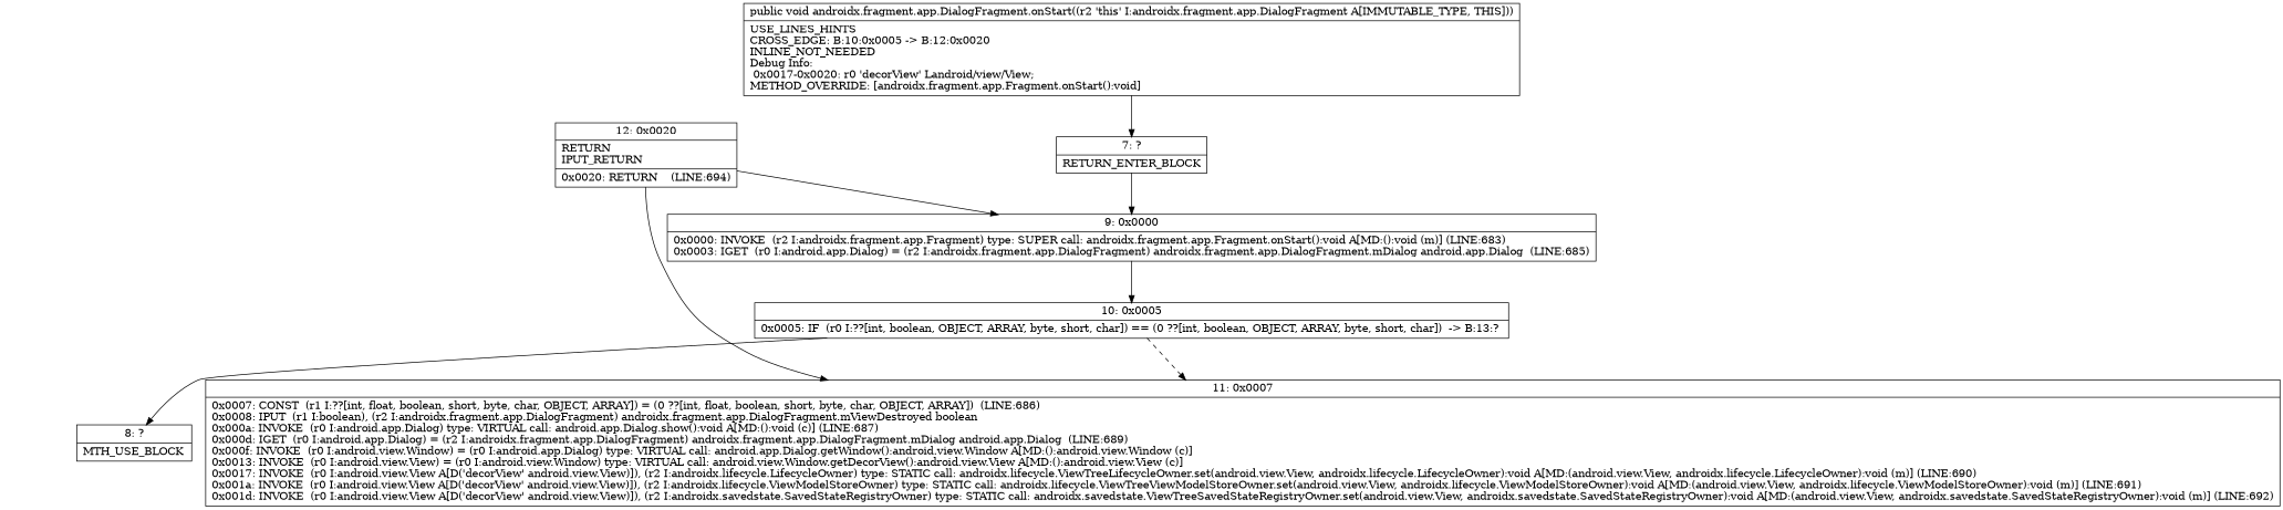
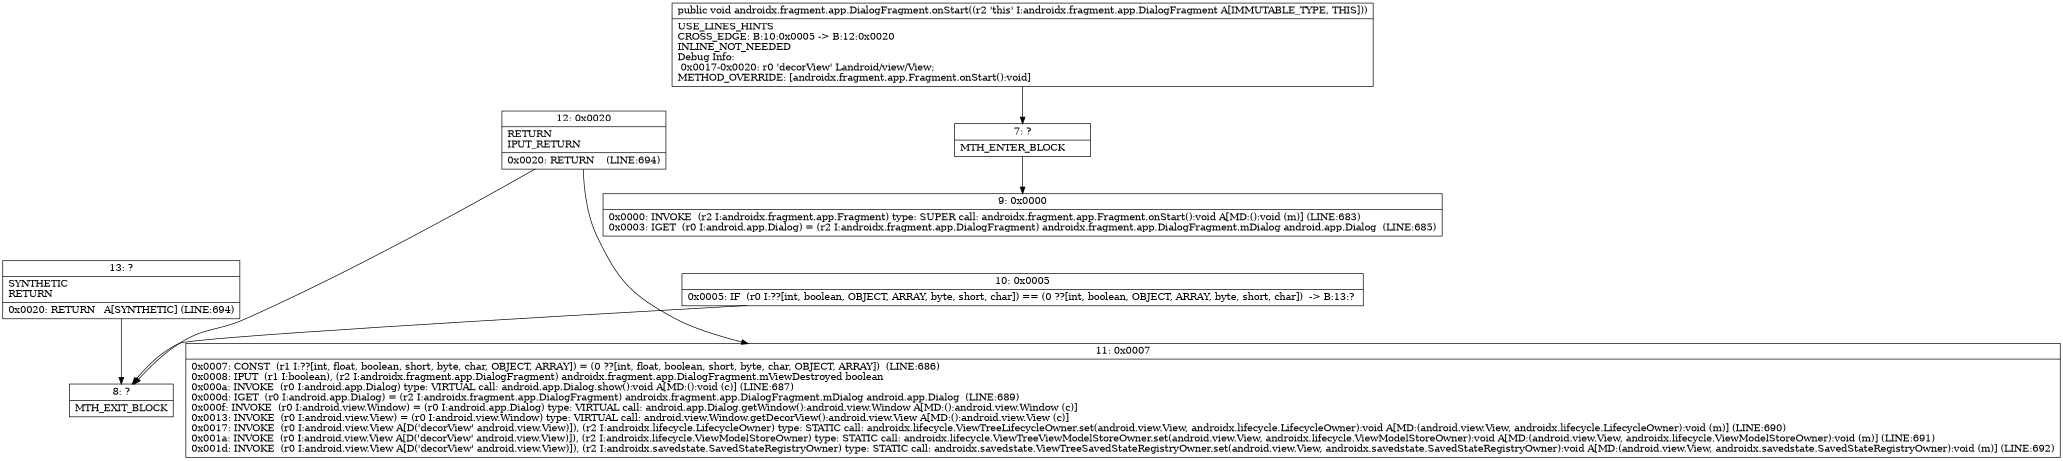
  digraph {
    node [shape=record]
-   n1 [label="{7\:\ ?|RETURN_ENTER_BLOCK\l}"]
+   n1 [label="{7\:\ ?|MTH_ENTER_BLOCK\l}"]
    n2 [label="{9\:\ 0x0000|0x0000: INVOKE  (r2 I:androidx.fragment.app.Fragment) type: SUPER call: androidx.fragment.app.Fragment.onStart():void A[MD:():void (m)] (LINE:683)\l0x0003: IGET  (r0 I:android.app.Dialog) = (r2 I:androidx.fragment.app.DialogFragment) androidx.fragment.app.DialogFragment.mDialog android.app.Dialog  (LINE:685)\l}"]
    n3 [label="{10\:\ 0x0005|0x0005: IF  (r0 I:??[int, boolean, OBJECT, ARRAY, byte, short, char]) == (0 ??[int, boolean, OBJECT, ARRAY, byte, short, char])  \-\> B:13:? \l}"]
    n4 [label="{11\:\ 0x0007|0x0007: CONST  (r1 I:??[int, float, boolean, short, byte, char, OBJECT, ARRAY]) = (0 ??[int, float, boolean, short, byte, char, OBJECT, ARRAY])  (LINE:686)\l0x0008: IPUT  (r1 I:boolean), (r2 I:androidx.fragment.app.DialogFragment) androidx.fragment.app.DialogFragment.mViewDestroyed boolean \l0x000a: INVOKE  (r0 I:android.app.Dialog) type: VIRTUAL call: android.app.Dialog.show():void A[MD:():void (c)] (LINE:687)\l0x000d: IGET  (r0 I:android.app.Dialog) = (r2 I:androidx.fragment.app.DialogFragment) androidx.fragment.app.DialogFragment.mDialog android.app.Dialog  (LINE:689)\l0x000f: INVOKE  (r0 I:android.view.Window) = (r0 I:android.app.Dialog) type: VIRTUAL call: android.app.Dialog.getWindow():android.view.Window A[MD:():android.view.Window (c)]\l0x0013: INVOKE  (r0 I:android.view.View) = (r0 I:android.view.Window) type: VIRTUAL call: android.view.Window.getDecorView():android.view.View A[MD:():android.view.View (c)]\l0x0017: INVOKE  (r0 I:android.view.View A[D('decorView' android.view.View)]), (r2 I:androidx.lifecycle.LifecycleOwner) type: STATIC call: androidx.lifecycle.ViewTreeLifecycleOwner.set(android.view.View, androidx.lifecycle.LifecycleOwner):void A[MD:(android.view.View, androidx.lifecycle.LifecycleOwner):void (m)] (LINE:690)\l0x001a: INVOKE  (r0 I:android.view.View A[D('decorView' android.view.View)]), (r2 I:androidx.lifecycle.ViewModelStoreOwner) type: STATIC call: androidx.lifecycle.ViewTreeViewModelStoreOwner.set(android.view.View, androidx.lifecycle.ViewModelStoreOwner):void A[MD:(android.view.View, androidx.lifecycle.ViewModelStoreOwner):void (m)] (LINE:691)\l0x001d: INVOKE  (r0 I:android.view.View A[D('decorView' android.view.View)]), (r2 I:androidx.savedstate.SavedStateRegistryOwner) type: STATIC call: androidx.savedstate.ViewTreeSavedStateRegistryOwner.set(android.view.View, androidx.savedstate.SavedStateRegistryOwner):void A[MD:(android.view.View, androidx.savedstate.SavedStateRegistryOwner):void (m)] (LINE:692)\l}"]
-   n5 [label="{8\:\ ?|MTH_USE_BLOCK\l}"]
+   n5 [label="{8\:\ ?|MTH_EXIT_BLOCK\l}"]
+   n6 [label="{13\:\ ?|SYNTHETIC\lRETURN\l|0x0020: RETURN   A[SYNTHETIC] (LINE:694)\l}"]
    n7 [label="{12\:\ 0x0020|RETURN\lIPUT_RETURN\l|0x0020: RETURN    (LINE:694)\l}"]
    n8 [label="{public void androidx.fragment.app.DialogFragment.onStart((r2 'this' I:androidx.fragment.app.DialogFragment A[IMMUTABLE_TYPE, THIS]))  | USE_LINES_HINTS\lCROSS_EDGE: B:10:0x0005 \-\> B:12:0x0020\lINLINE_NOT_NEEDED\lDebug Info:\l  0x0017\-0x0020: r0 'decorView' Landroid\/view\/View;\lMETHOD_OVERRIDE: [androidx.fragment.app.Fragment.onStart():void]\l}"]
    n1 -> n2
-   n2 -> n3
-   n3 -> n4 [style=dashed]
    n3 -> n5
+   n6 -> n5
    n7 -> n4
-   n7 -> n2
+   n7 -> n5
    n8 -> n1
  }
